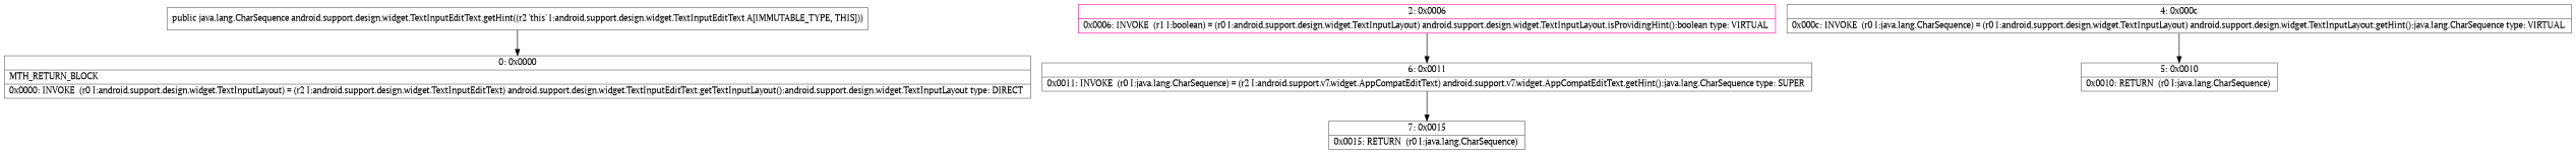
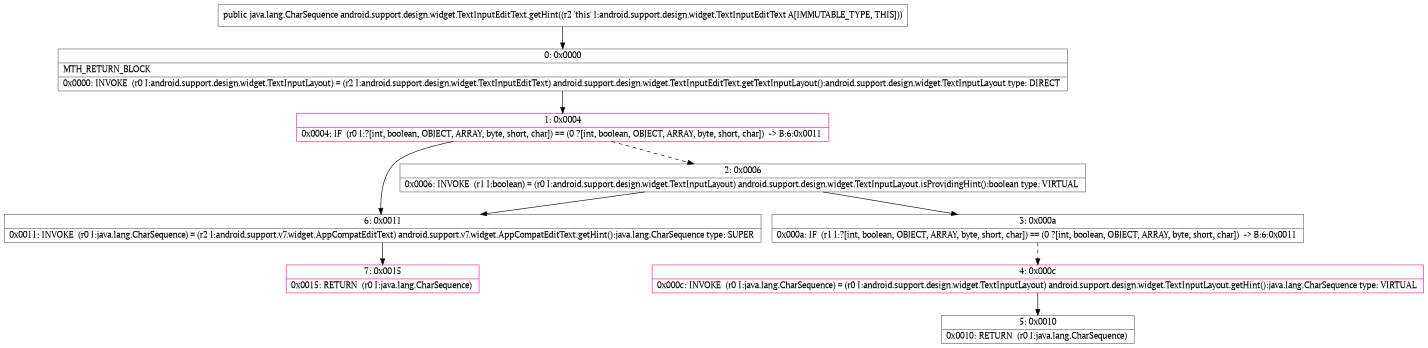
  digraph {
    fontname="PT Serif"
    node [color=gray40 fontname="PT Serif" shape=record]
    edge [fontname="PT Serif"]
    n1 [label="{0\:\ 0x0000|MTH_RETURN_BLOCK\l|0x0000: INVOKE  (r0 I:android.support.design.widget.TextInputLayout) = (r2 I:android.support.design.widget.TextInputEditText) android.support.design.widget.TextInputEditText.getTextInputLayout():android.support.design.widget.TextInputLayout type: DIRECT \l}"]
-   n3 [color=deeppink label="{2\:\ 0x0006|0x0006: INVOKE  (r1 I:boolean) = (r0 I:android.support.design.widget.TextInputLayout) android.support.design.widget.TextInputLayout.isProvidingHint():boolean type: VIRTUAL \l}"]
+   n2 [color=deeppink label="{1\:\ 0x0004|0x0004: IF  (r0 I:?[int, boolean, OBJECT, ARRAY, byte, short, char]) == (0 ?[int, boolean, OBJECT, ARRAY, byte, short, char])  \-\> B:6:0x0011 \l}"]
+   n3 [label="{2\:\ 0x0006|0x0006: INVOKE  (r1 I:boolean) = (r0 I:android.support.design.widget.TextInputLayout) android.support.design.widget.TextInputLayout.isProvidingHint():boolean type: VIRTUAL \l}"]
    n4 [label="{6\:\ 0x0011|0x0011: INVOKE  (r0 I:java.lang.CharSequence) = (r2 I:android.support.v7.widget.AppCompatEditText) android.support.v7.widget.AppCompatEditText.getHint():java.lang.CharSequence type: SUPER \l}"]
-   n6 [label="{7\:\ 0x0015|0x0015: RETURN  (r0 I:java.lang.CharSequence) \l}"]
-   n7 [label="{4\:\ 0x000c|0x000c: INVOKE  (r0 I:java.lang.CharSequence) = (r0 I:android.support.design.widget.TextInputLayout) android.support.design.widget.TextInputLayout.getHint():java.lang.CharSequence type: VIRTUAL \l}"]
+   n5 [label="{3\:\ 0x000a|0x000a: IF  (r1 I:?[int, boolean, OBJECT, ARRAY, byte, short, char]) == (0 ?[int, boolean, OBJECT, ARRAY, byte, short, char])  \-\> B:6:0x0011 \l}"]
+   n6 [color=deeppink label="{7\:\ 0x0015|0x0015: RETURN  (r0 I:java.lang.CharSequence) \l}"]
+   n7 [color=deeppink label="{4\:\ 0x000c|0x000c: INVOKE  (r0 I:java.lang.CharSequence) = (r0 I:android.support.design.widget.TextInputLayout) android.support.design.widget.TextInputLayout.getHint():java.lang.CharSequence type: VIRTUAL \l}"]
    n8 [label="{5\:\ 0x0010|0x0010: RETURN  (r0 I:java.lang.CharSequence) \l}"]
    n9 [label="{public java.lang.CharSequence android.support.design.widget.TextInputEditText.getHint((r2 'this' I:android.support.design.widget.TextInputEditText A[IMMUTABLE_TYPE, THIS])) }"]
+   n1 -> n2
+   n2 -> n3 [style=dashed]
+   n2 -> n4
    n3 -> n4
+   n3 -> n5
    n4 -> n6
+   n5 -> n7 [style=dashed]
    n7 -> n8
    n9 -> n1
  }
